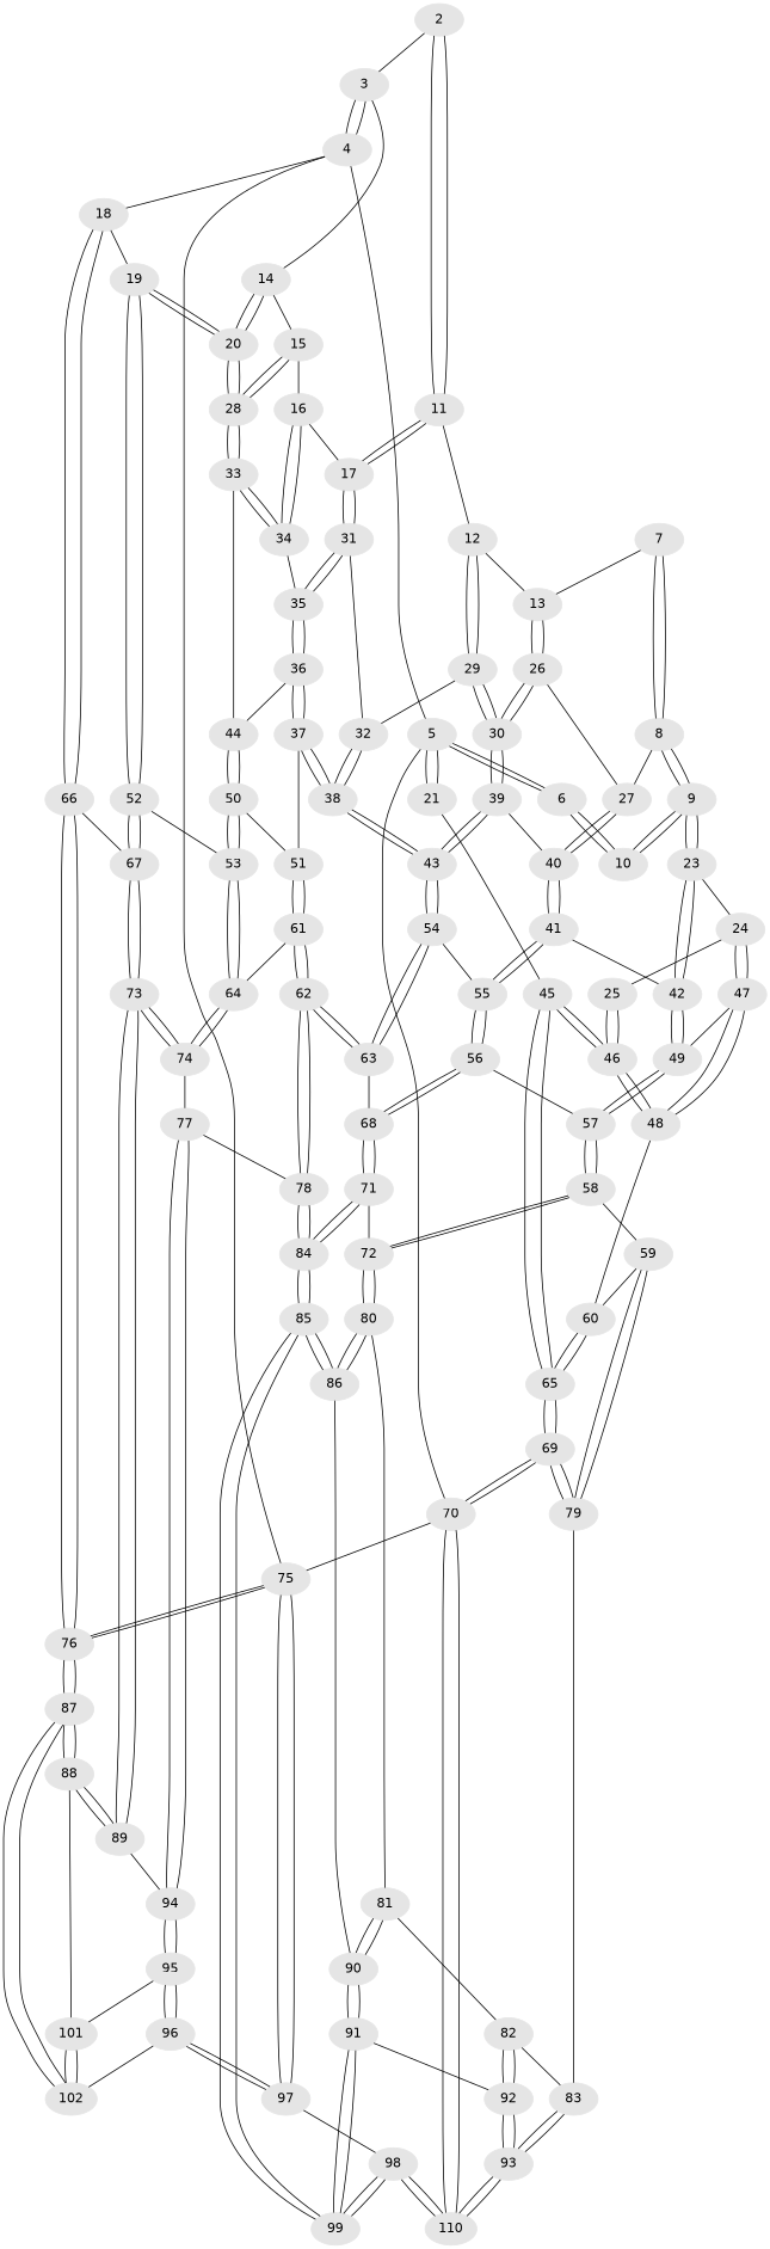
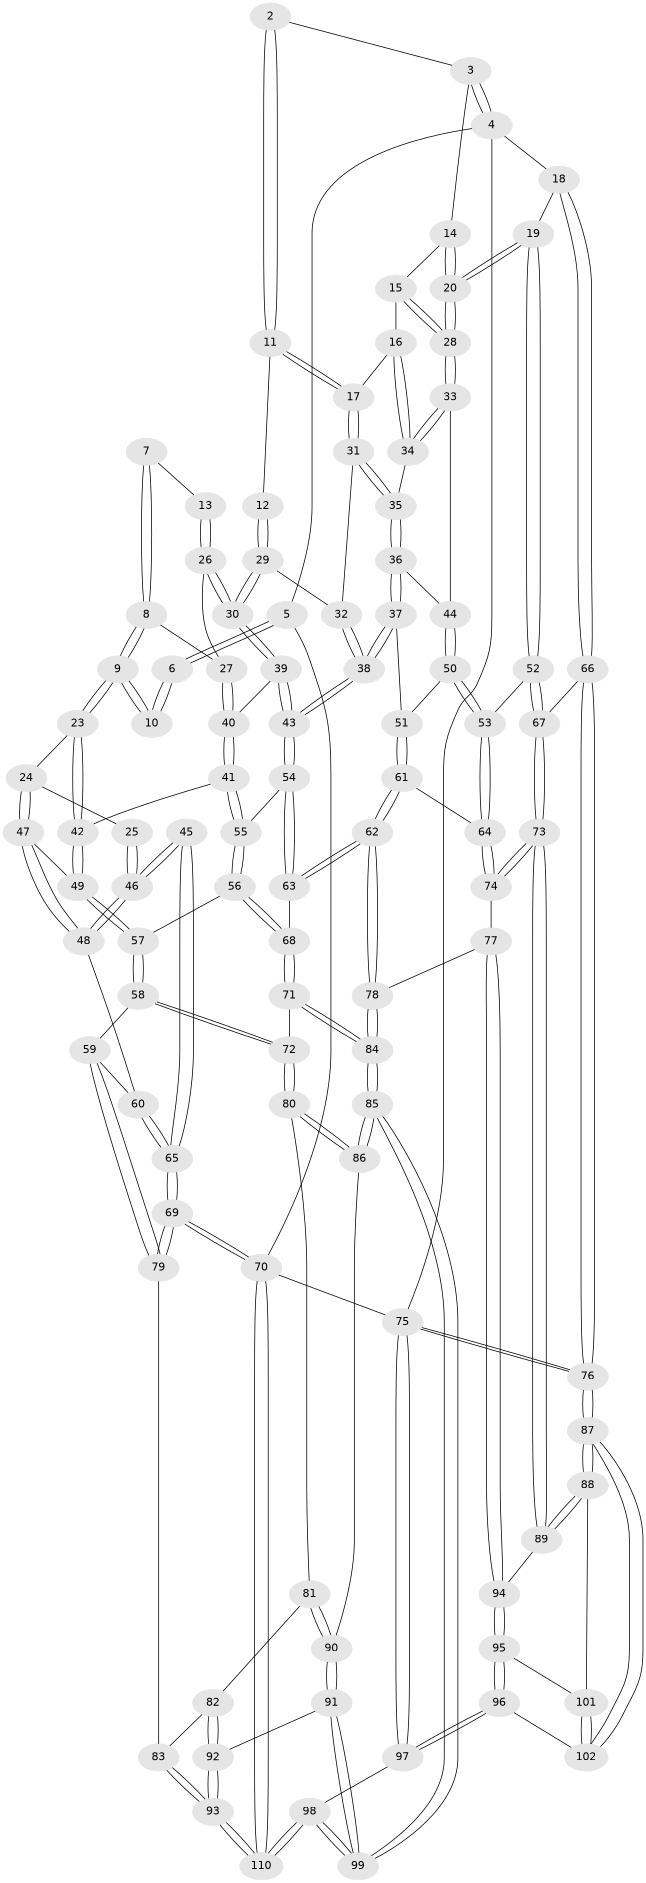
  graph {
    fontname="DejaVu Sans"
    node [color=gray90 fontname="DejaVu Sans" style=filled]
    edge [fontname="DejaVu Sans"]
    2
    3
    11
    7
    8
    13
    4
    14
    12
    17
    5
    18
    75
    15
    20
    6
-   21
    70
    19
    66
    76
    97
    10
    45
    n25 [label=110]
    9
    27
    26
    23
    40
    24
    42
    29
    31
    30
    32
    16
    28
    34
    33
    35
    52
    67
    53
    46
    65
    25
    47
    49
    48
    39
    41
    44
    38
    43
    36
    50
    37
    51
    61
    54
    55
    56
    57
    63
    69
    60
    58
    64
    62
    73
    74
    68
    71
    59
    72
    79
    80
    83
    78
    84
    77
    87
    89
    85
    81
    86
    94
    98
    88
    102
    95
    93
    82
    90
    92
    91
    99
    101
    96
    2 -- 3
    2 -- 11
    2 -- 11
    3 -- 4
    3 -- 4
    3 -- 14
    11 -- 12
    11 -- 17
    11 -- 17
    7 -- 8
    7 -- 8
    7 -- 13
    8 -- 9
    8 -- 9
    8 -- 27
    13 -- 26
    13 -- 26
    4 -- 5
    4 -- 18
    4 -- 75
    14 -- 15
    14 -- 20
    14 -- 20
-   12 -- 13
    12 -- 29
    12 -- 29
    17 -- 31
    17 -- 31
    5 -- 6
    5 -- 6
-   5 -- 21
-   5 -- 21
    5 -- 70
    18 -- 19
    18 -- 66
    18 -- 66
    75 -- 76
    75 -- 76
    75 -- 97
    75 -- 97
    15 -- 16
    15 -- 28
    15 -- 28
    20 -- 28
    20 -- 28
    6 -- 10
    6 -- 10
-   21 -- 45
    70 -- 75
    70 -- n25
    70 -- n25
    19 -- 20
    19 -- 20
    19 -- 52
    19 -- 52
    66 -- 76
    66 -- 76
    66 -- 67
    76 -- 87
    76 -- 87
    97 -- 98
    45 -- 46
    45 -- 46
    45 -- 65
    45 -- 65
    9 -- 10
    9 -- 10
    9 -- 23
    9 -- 23
    27 -- 40
    27 -- 40
    26 -- 27
    26 -- 30
    26 -- 30
    23 -- 24
    23 -- 42
    23 -- 42
    40 -- 41
    40 -- 41
    24 -- 25
    24 -- 47
    24 -- 47
    42 -- 49
    42 -- 49
    29 -- 30
    29 -- 30
    29 -- 32
    31 -- 32
    31 -- 35
    31 -- 35
    30 -- 39
    30 -- 39
    32 -- 38
    32 -- 38
    16 -- 17
    16 -- 34
    16 -- 34
    28 -- 33
    28 -- 33
    34 -- 35
    33 -- 34
    33 -- 34
    33 -- 44
    35 -- 36
    35 -- 36
    52 -- 67
    52 -- 67
    52 -- 53
    67 -- 73
    67 -- 73
    53 -- 64
    53 -- 64
    46 -- 48
    46 -- 48
    65 -- 69
    65 -- 69
    25 -- 46
    25 -- 46
    47 -- 49
    47 -- 48
    47 -- 48
    49 -- 57
    49 -- 57
    48 -- 60
    39 -- 40
    39 -- 43
    39 -- 43
    41 -- 42
    41 -- 55
    41 -- 55
    44 -- 50
    44 -- 50
    38 -- 43
    38 -- 43
    43 -- 54
    43 -- 54
    36 -- 44
    36 -- 37
    36 -- 37
    50 -- 53
    50 -- 53
    50 -- 51
    37 -- 38
    37 -- 38
    37 -- 51
    51 -- 61
    51 -- 61
    61 -- 64
    61 -- 62
    61 -- 62
    54 -- 55
    54 -- 63
    54 -- 63
    55 -- 56
    55 -- 56
    56 -- 57
    56 -- 68
    56 -- 68
    57 -- 58
    57 -- 58
    63 -- 68
    69 -- 70
    69 -- 70
    69 -- 79
    69 -- 79
    60 -- 65
    60 -- 65
    58 -- 59
    58 -- 72
    58 -- 72
    64 -- 74
    64 -- 74
    62 -- 63
    62 -- 63
    62 -- 78
    62 -- 78
    73 -- 74
    73 -- 74
    73 -- 89
    73 -- 89
    74 -- 77
    68 -- 71
    68 -- 71
    71 -- 72
    71 -- 84
    71 -- 84
    59 -- 60
    59 -- 79
    59 -- 79
    72 -- 80
    72 -- 80
    79 -- 83
    80 -- 81
    80 -- 86
    80 -- 86
    83 -- 93
    83 -- 93
    78 -- 84
    78 -- 84
    84 -- 85
    84 -- 85
    77 -- 78
    77 -- 94
    77 -- 94
    87 -- 88
    87 -- 88
    87 -- 102
    87 -- 102
    89 -- 94
    85 -- 86
    85 -- 86
    85 -- 99
    85 -- 99
    81 -- 82
    81 -- 90
    81 -- 90
    86 -- 90
    94 -- 95
    94 -- 95
    98 -- n25
    98 -- n25
    98 -- 99
    98 -- 99
    88 -- 89
    88 -- 89
    88 -- 101
    95 -- 101
    95 -- 96
    95 -- 96
    93 -- n25
    93 -- n25
    82 -- 83
    82 -- 92
    82 -- 92
    90 -- 91
    90 -- 91
    92 -- 93
    92 -- 93
    91 -- 92
    91 -- 99
    91 -- 99
    101 -- 102
    101 -- 102
    96 -- 97
    96 -- 97
    96 -- 102
  }
